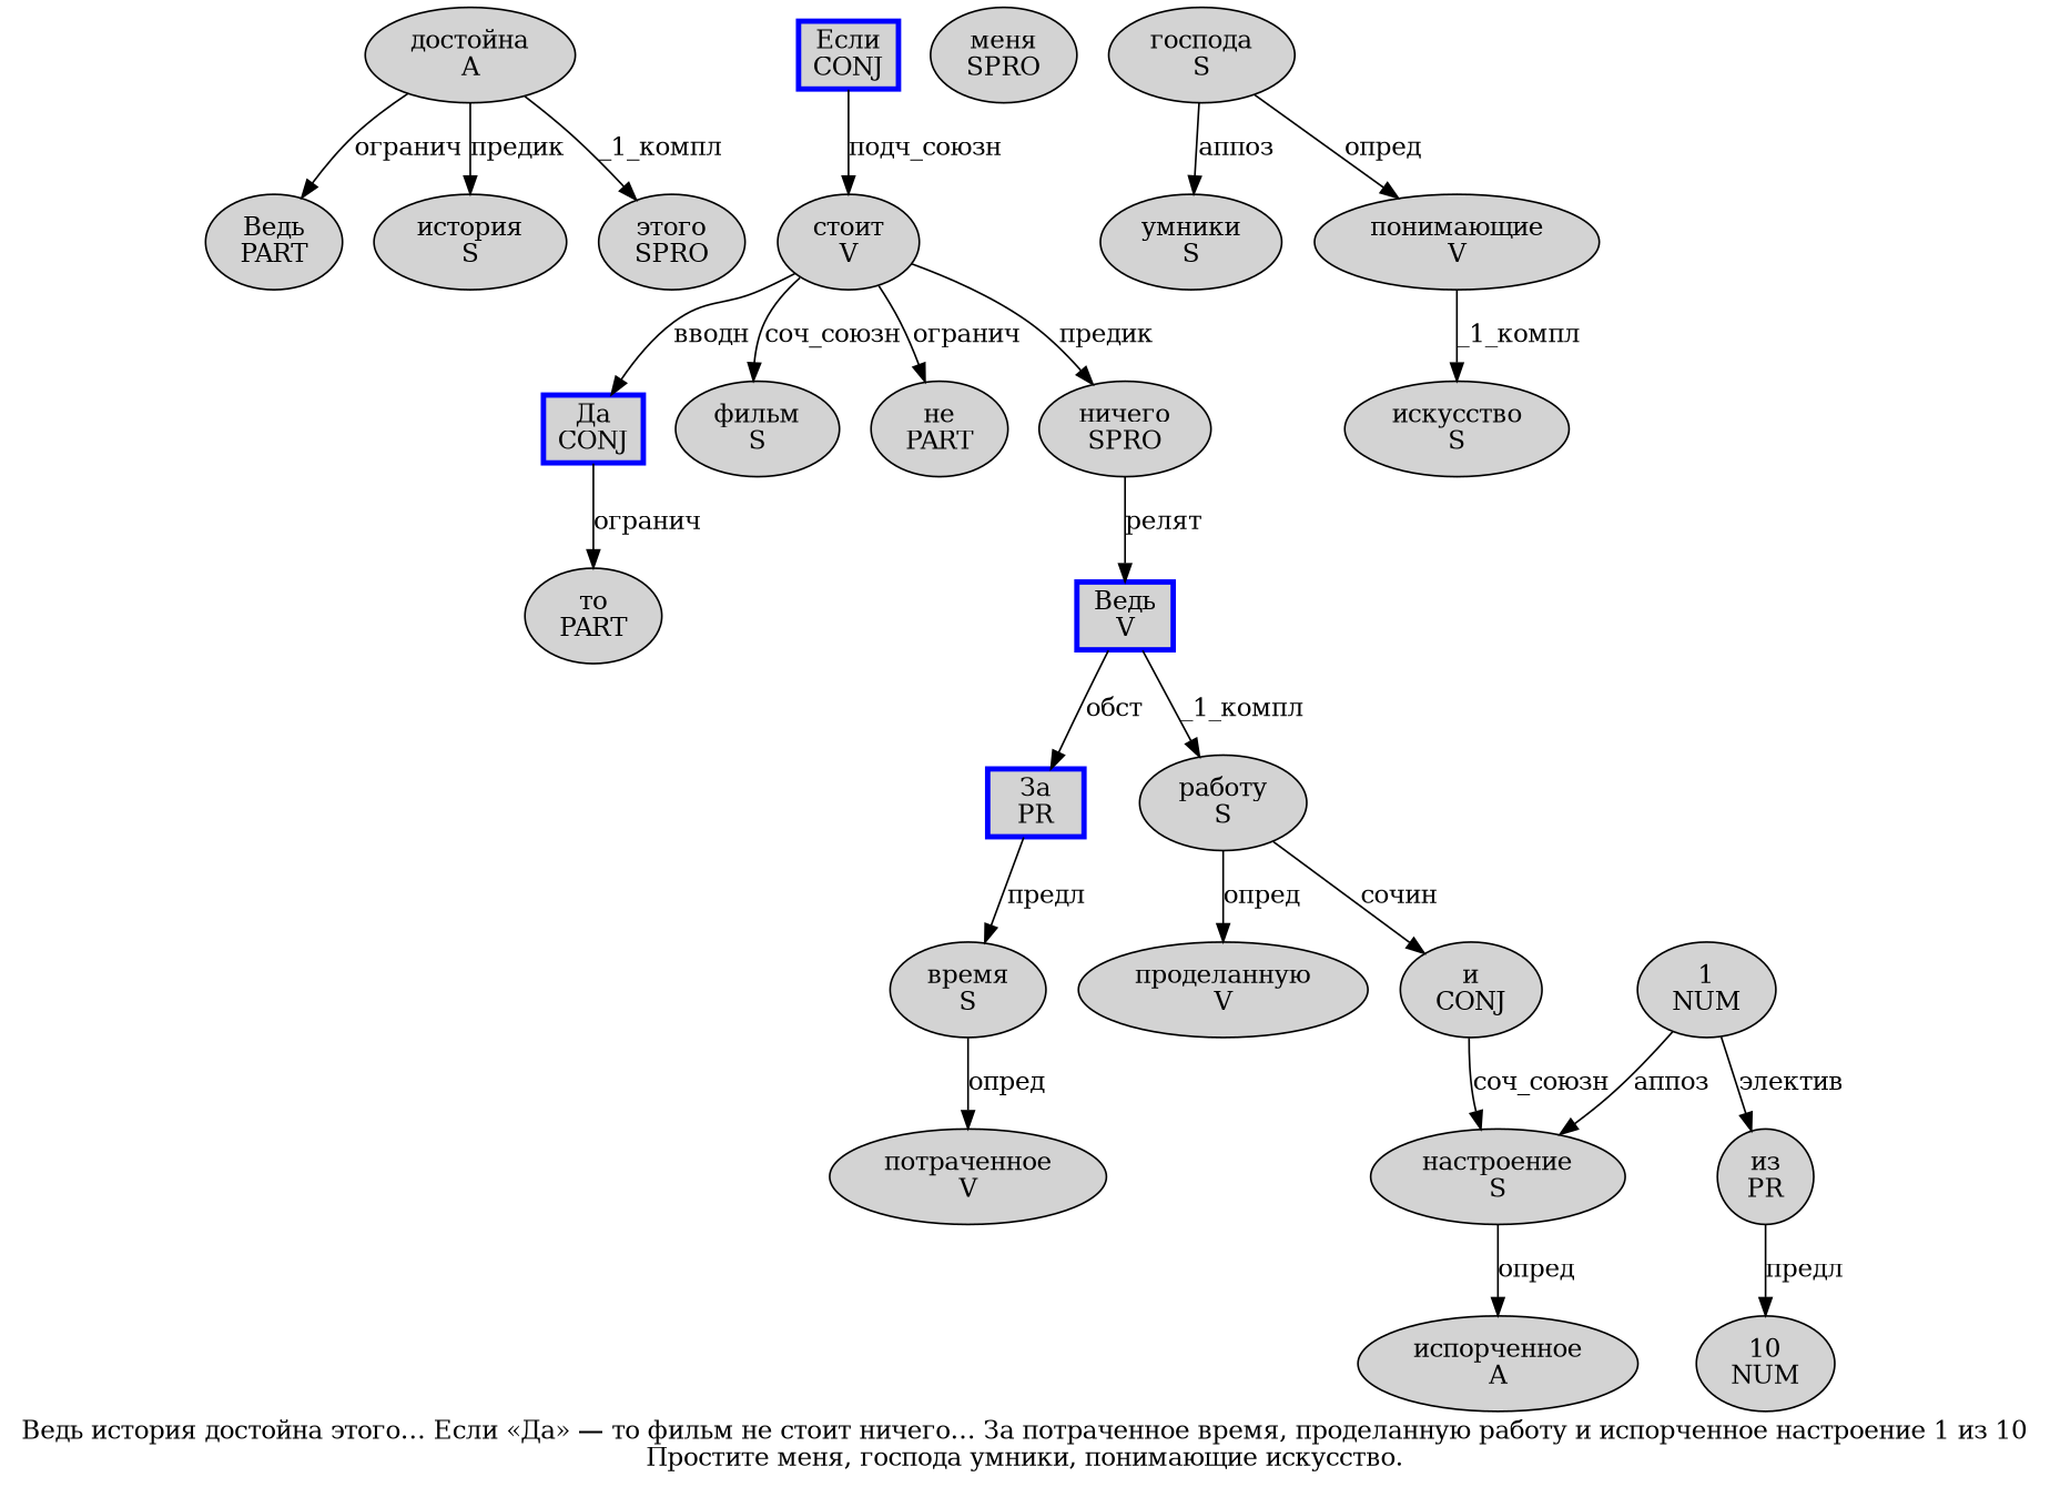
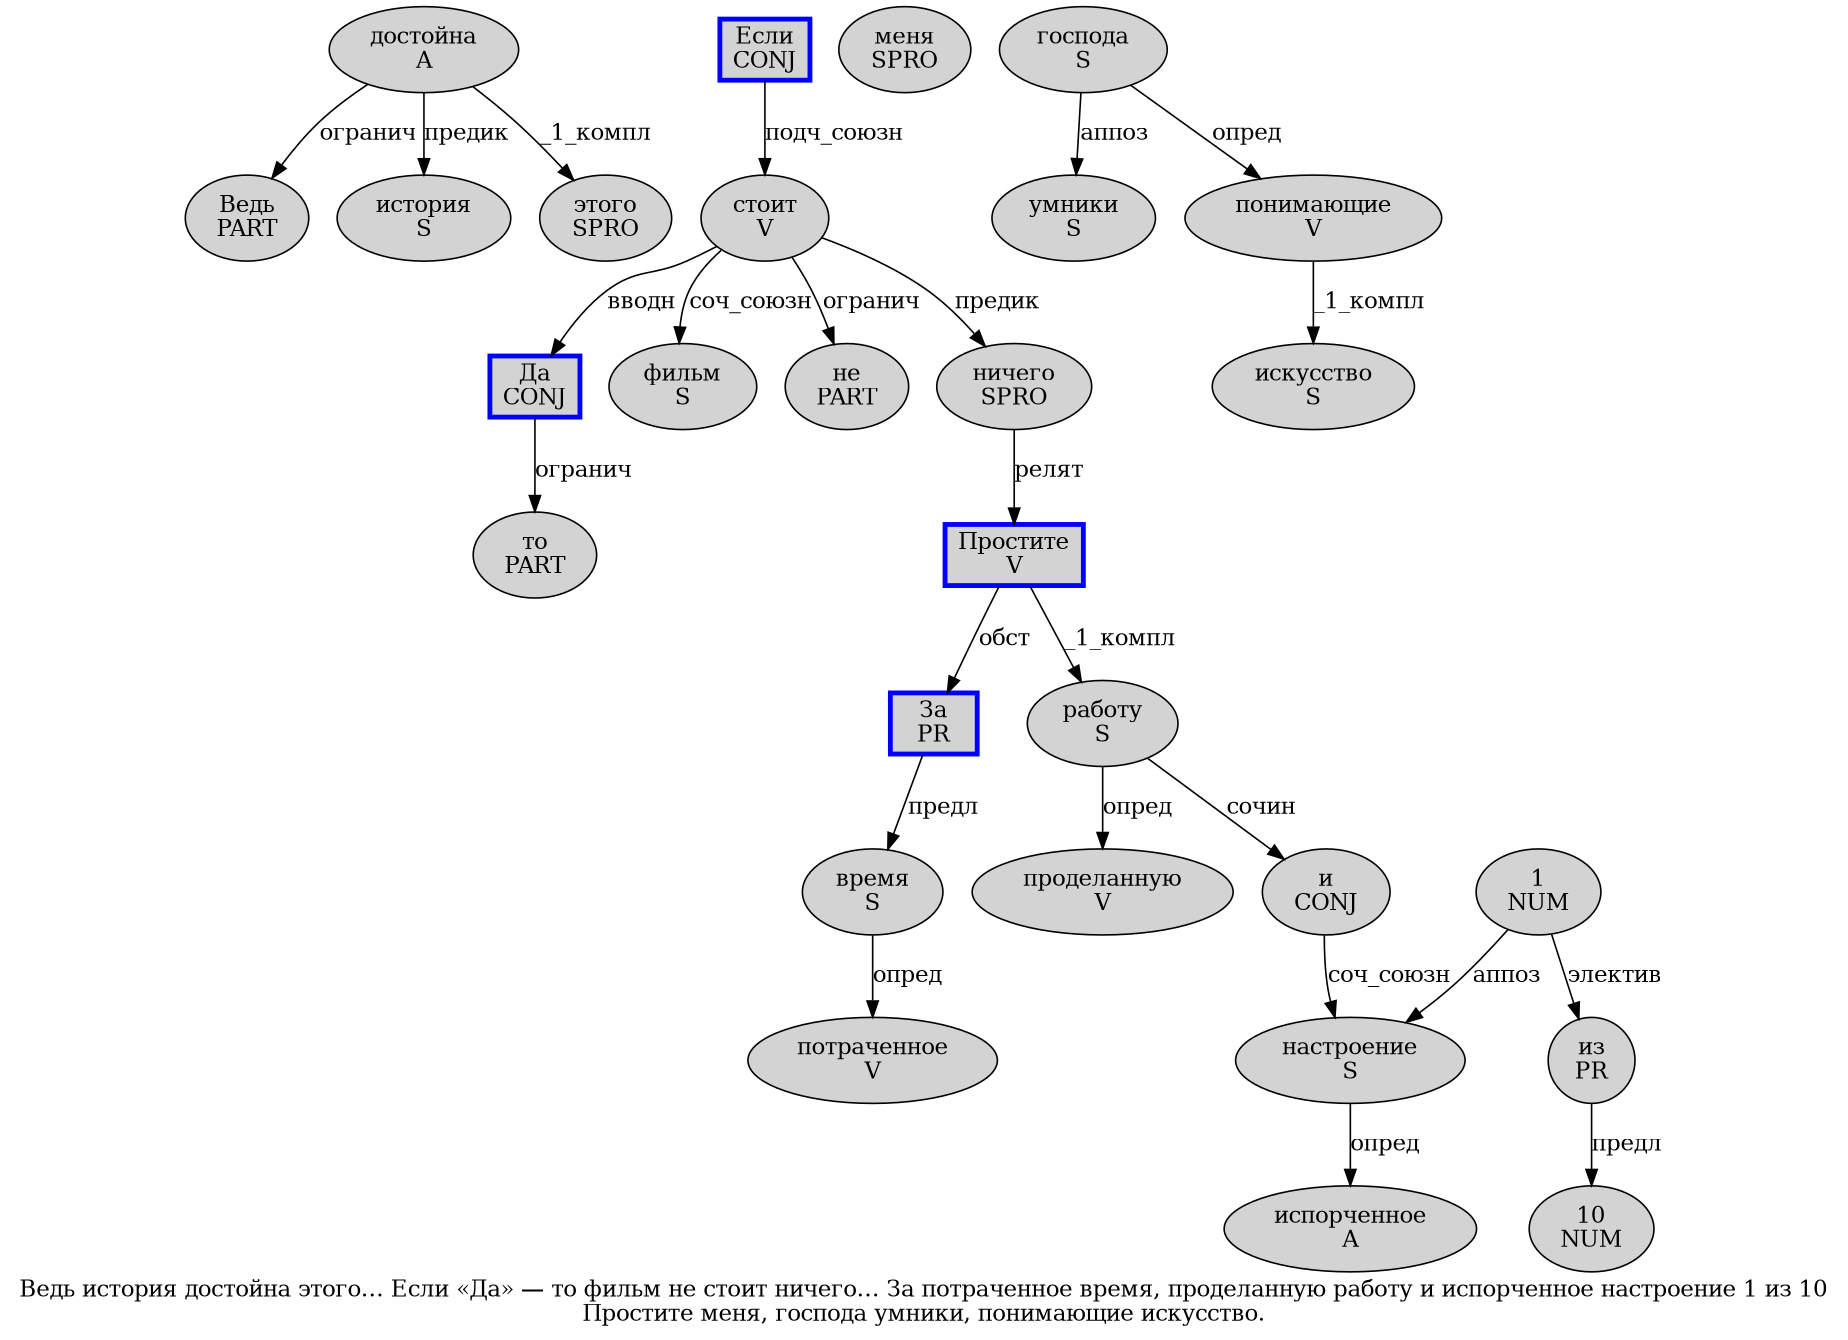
  digraph {
    label="Ведь история достойна этого… Если «Да» — то фильм не стоит ничего… За потраченное время, проделанную работу и испорченное настроение 1 из 10\nПростите меня, господа умники, понимающие искусство."
    node [fillcolor=lightgray penwidth=1 shape=ellipse style=filled]
    n1 [label="Ведь\nPART"]
    n2 [label="история\nS"]
    n3 [label="достойна\nA"]
    n4 [label="этого\nSPRO"]
    n5 [color=blue label="Если\nCONJ" penwidth=3 shape=box]
    n6 [label="стоит\nV"]
    n7 [color=blue label="Да\nCONJ" penwidth=3 shape=box]
    n8 [label="фильм\nS"]
    n9 [label="не\nPART"]
    n10 [label="ничего\nSPRO"]
    n11 [label="то\nPART"]
-   n12 [color=blue label="Ведь\nV" penwidth=3 shape=box]
+   n12 [color=blue label="Простите\nV" penwidth=3 shape=box]
    n13 [color=blue label="За\nPR" penwidth=3 shape=box]
    n14 [label="работу\nS"]
    n15 [label="время\nS"]
    n16 [label="потраченное\nV"]
    n17 [label="проделанную\nV"]
    n18 [label="и\nCONJ"]
    n19 [label="настроение\nS"]
    n20 [label="испорченное\nA"]
    n21 [label="1\nNUM"]
    n22 [label="из\nPR"]
    n23 [label="10\nNUM"]
    n24 [label="меня\nSPRO"]
    n25 [label="господа\nS"]
    n26 [label="умники\nS"]
    n27 [label="понимающие\nV"]
    n28 [label="искусство\nS"]
    n3 -> n1 [label="огранич"]
    n3 -> n2 [label="предик"]
    n3 -> n4 [label="_1_компл"]
    n5 -> n6 [label="подч_союзн"]
    n6 -> n7 [label="вводн"]
    n6 -> n8 [label="соч_союзн"]
    n6 -> n9 [label="огранич"]
    n6 -> n10 [label="предик"]
    n7 -> n11 [label="огранич"]
    n10 -> n12 [label="релят"]
    n12 -> n13 [label="обст"]
    n12 -> n14 [label="_1_компл"]
    n13 -> n15 [label="предл"]
    n14 -> n17 [label="опред"]
    n14 -> n18 [label="сочин"]
    n15 -> n16 [label="опред"]
    n18 -> n19 [label="соч_союзн"]
    n19 -> n20 [label="опред"]
    n21 -> n19 [label="аппоз"]
    n21 -> n22 [label="электив"]
    n22 -> n23 [label="предл"]
    n25 -> n26 [label="аппоз"]
    n25 -> n27 [label="опред"]
    n27 -> n28 [label="_1_компл"]
  }
